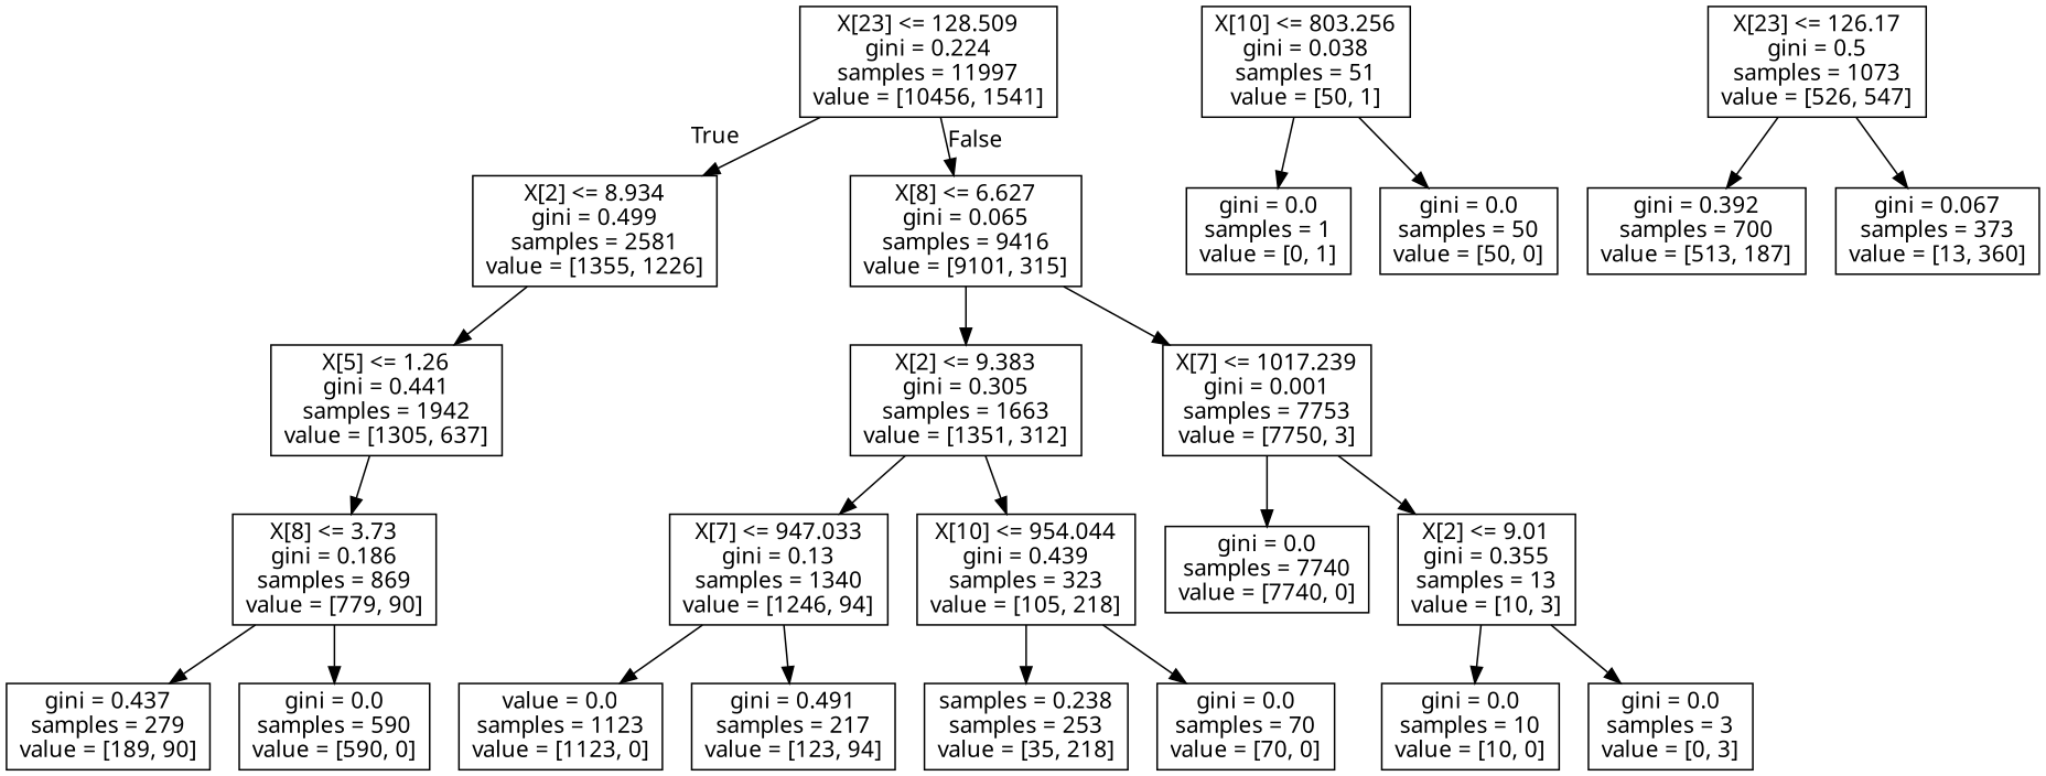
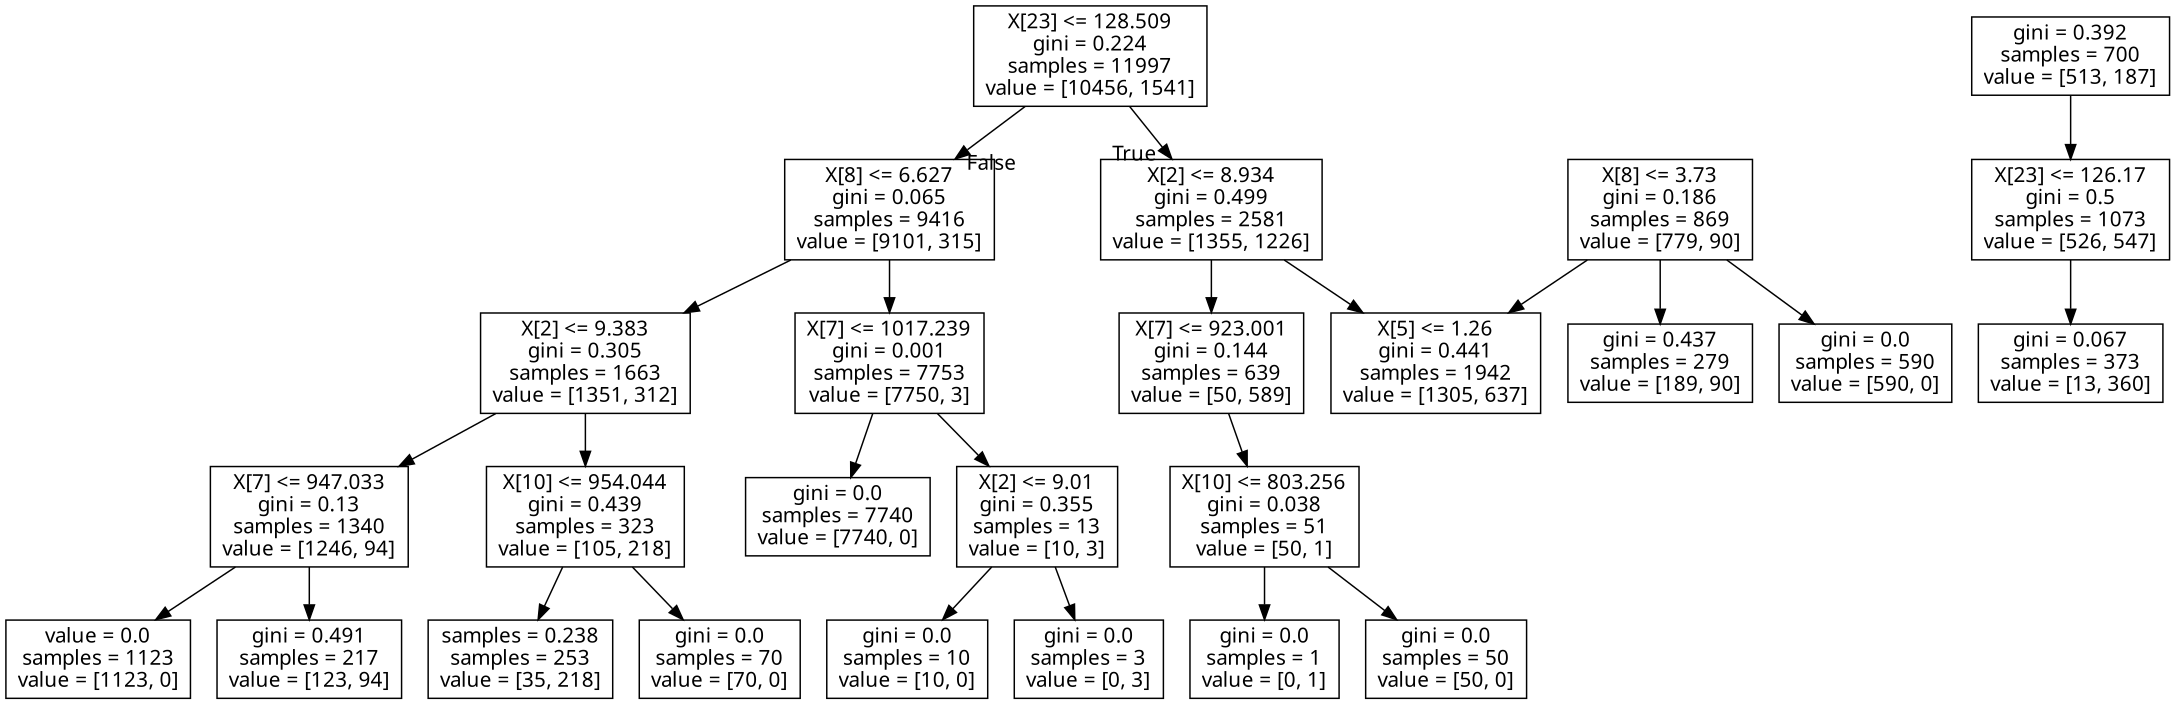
  digraph {
    fontname="Noto Sans"
    node [fontname="Noto Sans" shape=box]
    edge [fontname="Noto Sans"]
    n1 [label="X[23] <= 128.509\ngini = 0.224\nsamples = 11997\nvalue = [10456, 1541]"]
    n2 [label="X[2] <= 8.934\ngini = 0.499\nsamples = 2581\nvalue = [1355, 1226]"]
    n3 [label="X[8] <= 6.627\ngini = 0.065\nsamples = 9416\nvalue = [9101, 315]"]
+   n4 [label="X[7] <= 923.001\ngini = 0.144\nsamples = 639\nvalue = [50, 589]"]
    n5 [label="X[5] <= 1.26\ngini = 0.441\nsamples = 1942\nvalue = [1305, 637]"]
    n6 [label="X[2] <= 9.383\ngini = 0.305\nsamples = 1663\nvalue = [1351, 312]"]
    n7 [label="X[7] <= 1017.239\ngini = 0.001\nsamples = 7753\nvalue = [7750, 3]"]
    n8 [label="X[10] <= 803.256\ngini = 0.038\nsamples = 51\nvalue = [50, 1]"]
    n9 [label="X[8] <= 3.73\ngini = 0.186\nsamples = 869\nvalue = [779, 90]"]
    n10 [label="gini = 0.0\nsamples = 1\nvalue = [0, 1]"]
    n11 [label="gini = 0.0\nsamples = 50\nvalue = [50, 0]"]
    n12 [label="X[23] <= 126.17\ngini = 0.5\nsamples = 1073\nvalue = [526, 547]"]
    n13 [label="gini = 0.392\nsamples = 700\nvalue = [513, 187]"]
    n14 [label="gini = 0.067\nsamples = 373\nvalue = [13, 360]"]
    n15 [label="gini = 0.437\nsamples = 279\nvalue = [189, 90]"]
    n16 [label="gini = 0.0\nsamples = 590\nvalue = [590, 0]"]
    n17 [label="X[7] <= 947.033\ngini = 0.13\nsamples = 1340\nvalue = [1246, 94]"]
    n18 [label="X[10] <= 954.044\ngini = 0.439\nsamples = 323\nvalue = [105, 218]"]
    n19 [label="gini = 0.0\nsamples = 7740\nvalue = [7740, 0]"]
    n20 [label="X[2] <= 9.01\ngini = 0.355\nsamples = 13\nvalue = [10, 3]"]
    n21 [label="value = 0.0\nsamples = 1123\nvalue = [1123, 0]"]
    n22 [label="gini = 0.491\nsamples = 217\nvalue = [123, 94]"]
    n23 [label="samples = 0.238\nsamples = 253\nvalue = [35, 218]"]
    n24 [label="gini = 0.0\nsamples = 70\nvalue = [70, 0]"]
    n25 [label="gini = 0.0\nsamples = 10\nvalue = [10, 0]"]
    n26 [label="gini = 0.0\nsamples = 3\nvalue = [0, 3]"]
    n1 -> n2 [headlabel=True labelangle=45 labeldistance=2.5]
    n1 -> n3 [headlabel=False labelangle=-45 labeldistance=2.5]
+   n2 -> n4
    n2 -> n5
    n3 -> n6
    n3 -> n7
-   n5 -> n9
+   n4 -> n8
+   n9 -> n5
    n6 -> n17
    n6 -> n18
    n7 -> n19
    n7 -> n20
    n8 -> n10
    n8 -> n11
    n9 -> n15
    n9 -> n16
-   n12 -> n13
+   n13 -> n12
    n12 -> n14
    n17 -> n21
    n17 -> n22
    n18 -> n23
    n18 -> n24
    n20 -> n25
    n20 -> n26
  }
